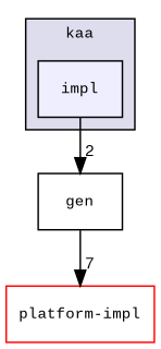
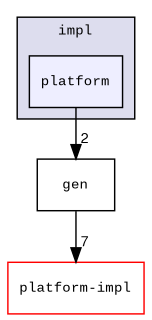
  digraph {
    compound=true
    fontname="Liberation Mono"
    node [fontname="Liberation Mono" fontsize=10 shape=box]
    edge [fontname="Liberation Mono" labeldistance=1.5 labelfontname=FreeSans labelfontsize=10]
-   n1 [fillcolor="#eeeeff" label=impl pencolor=black style=filled]
+   n1 [fillcolor="#eeeeff" label=platform pencolor=black style=filled]
    n2 [label=gen]
    n3 [color=red label="platform-impl"]
    subgraph cluster_1 {
      bgcolor="#ddddee"
      fontsize=10
-     label=kaa
+     label=impl
      pencolor=black
      n1
    }
    n1 -> n2 [headlabel=2]
    n2 -> n3 [headlabel=7]
  }
